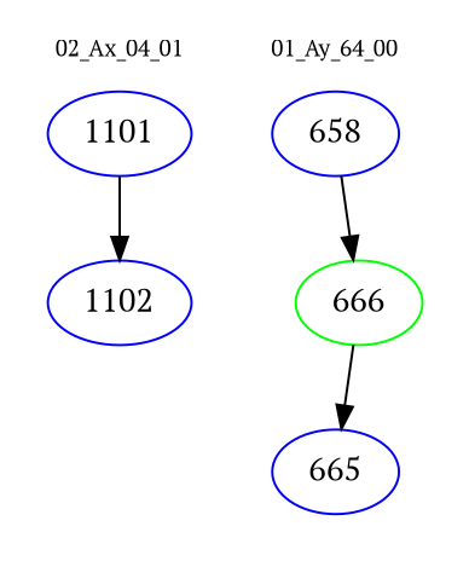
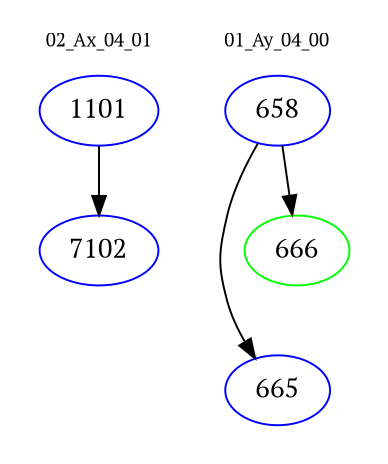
  digraph {
    fontname="PT Serif"
    node [color=blue fontname="PT Serif"]
    edge [color=black fontname="PT Serif"]
    n1 [label=1101]
-   n2 [label=1102]
+   n2 [label=7102]
    n3 [label=658]
    n4 [label=665]
    n5 [color=green label=666]
    subgraph cluster_1 {
      color=white
      fontsize=10
      label="02_Ax_04_01"
      n1
      n2
    }
    subgraph cluster_2 {
      color=white
      fontsize=10
-     label="01_Ay_64_00"
+     label="01_Ay_04_00"
      n3
      n4
      n5
    }
    n1 -> n2
-   n5 -> n4
+   n3 -> n4
    n3 -> n5
  }
